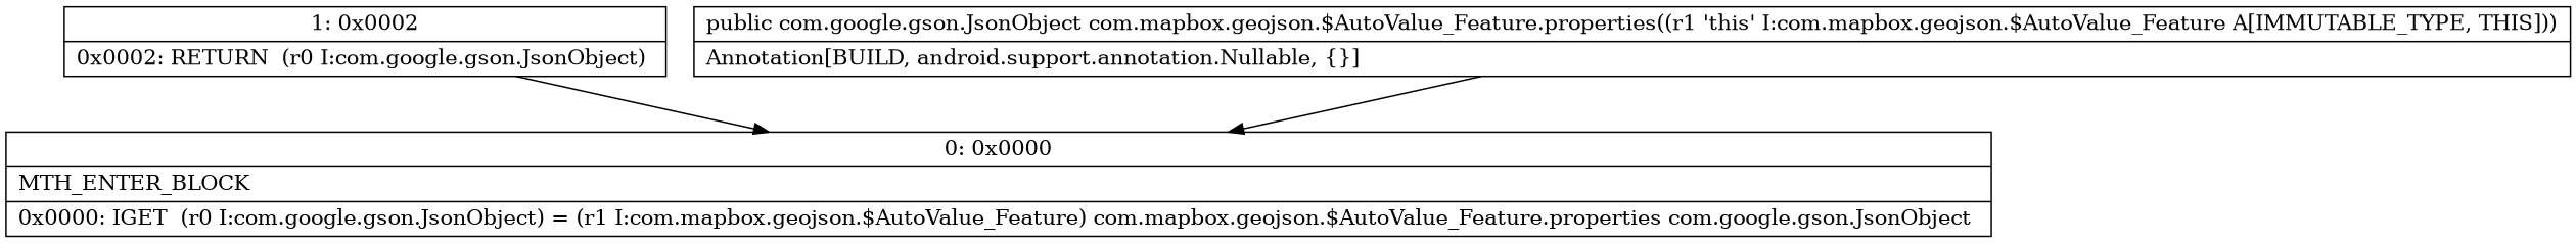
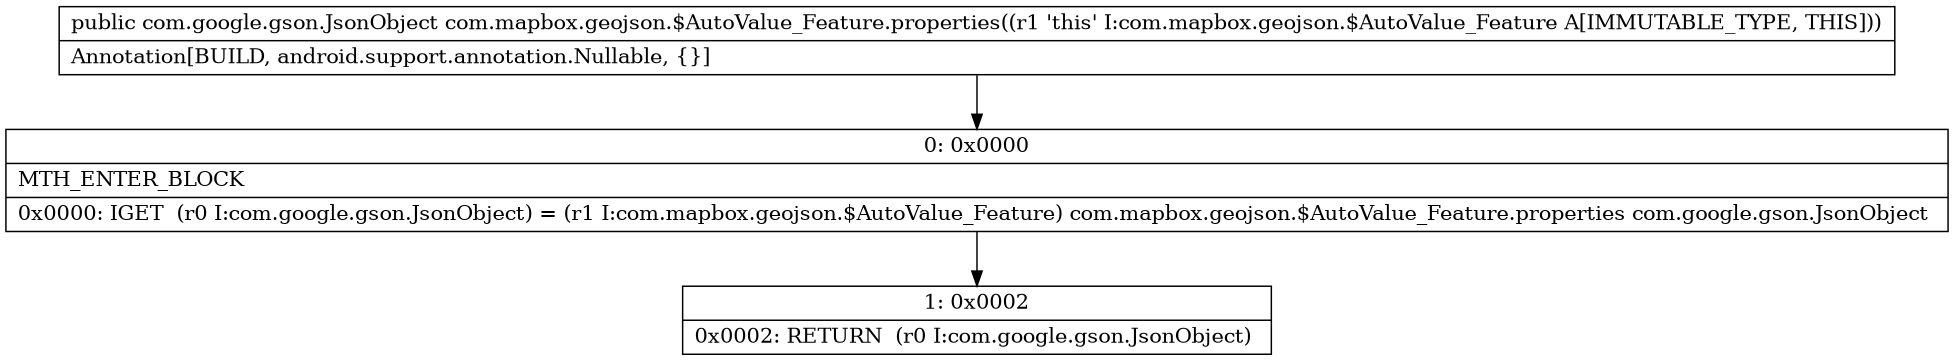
  digraph {
    node [shape=record]
    n1 [label="{0\:\ 0x0000|MTH_ENTER_BLOCK\l|0x0000: IGET  (r0 I:com.google.gson.JsonObject) = (r1 I:com.mapbox.geojson.$AutoValue_Feature) com.mapbox.geojson.$AutoValue_Feature.properties com.google.gson.JsonObject \l}"]
    n2 [label="{1\:\ 0x0002|0x0002: RETURN  (r0 I:com.google.gson.JsonObject) \l}"]
    n3 [label="{public com.google.gson.JsonObject com.mapbox.geojson.$AutoValue_Feature.properties((r1 'this' I:com.mapbox.geojson.$AutoValue_Feature A[IMMUTABLE_TYPE, THIS]))  | Annotation[BUILD, android.support.annotation.Nullable, \{\}]\l}"]
-   n2 -> n1
+   n1 -> n2
    n3 -> n1
  }
